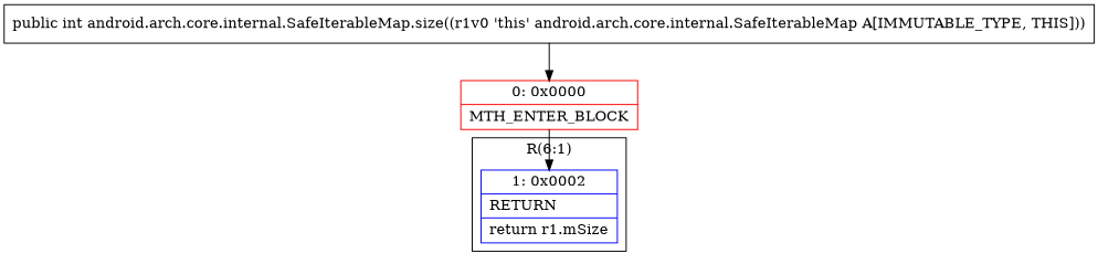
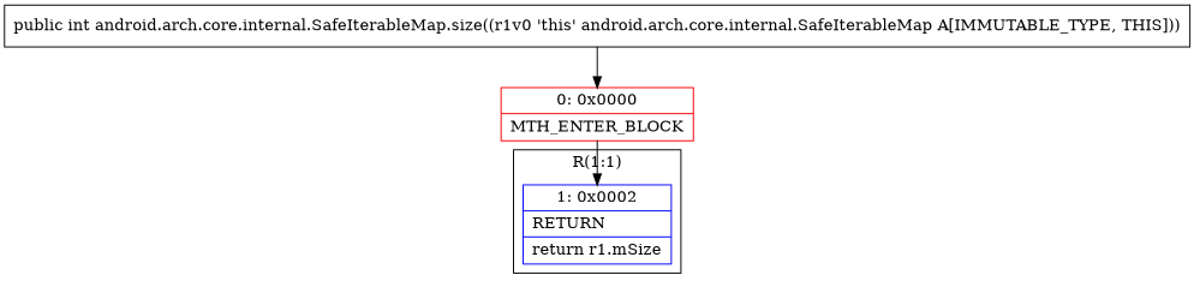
  digraph {
    node [shape=record]
    n1 [color=blue label="{1\:\ 0x0002|RETURN\l|return r1.mSize\l}"]
    n2 [color=red label="{0\:\ 0x0000|MTH_ENTER_BLOCK\l}"]
    n3 [label="{public int android.arch.core.internal.SafeIterableMap.size((r1v0 'this' android.arch.core.internal.SafeIterableMap A[IMMUTABLE_TYPE, THIS])) }"]
    subgraph cluster_1 {
-     label="R(6:1)"
+     label="R(1:1)"
      n1
    }
    n2 -> n1
    n3 -> n2
  }
